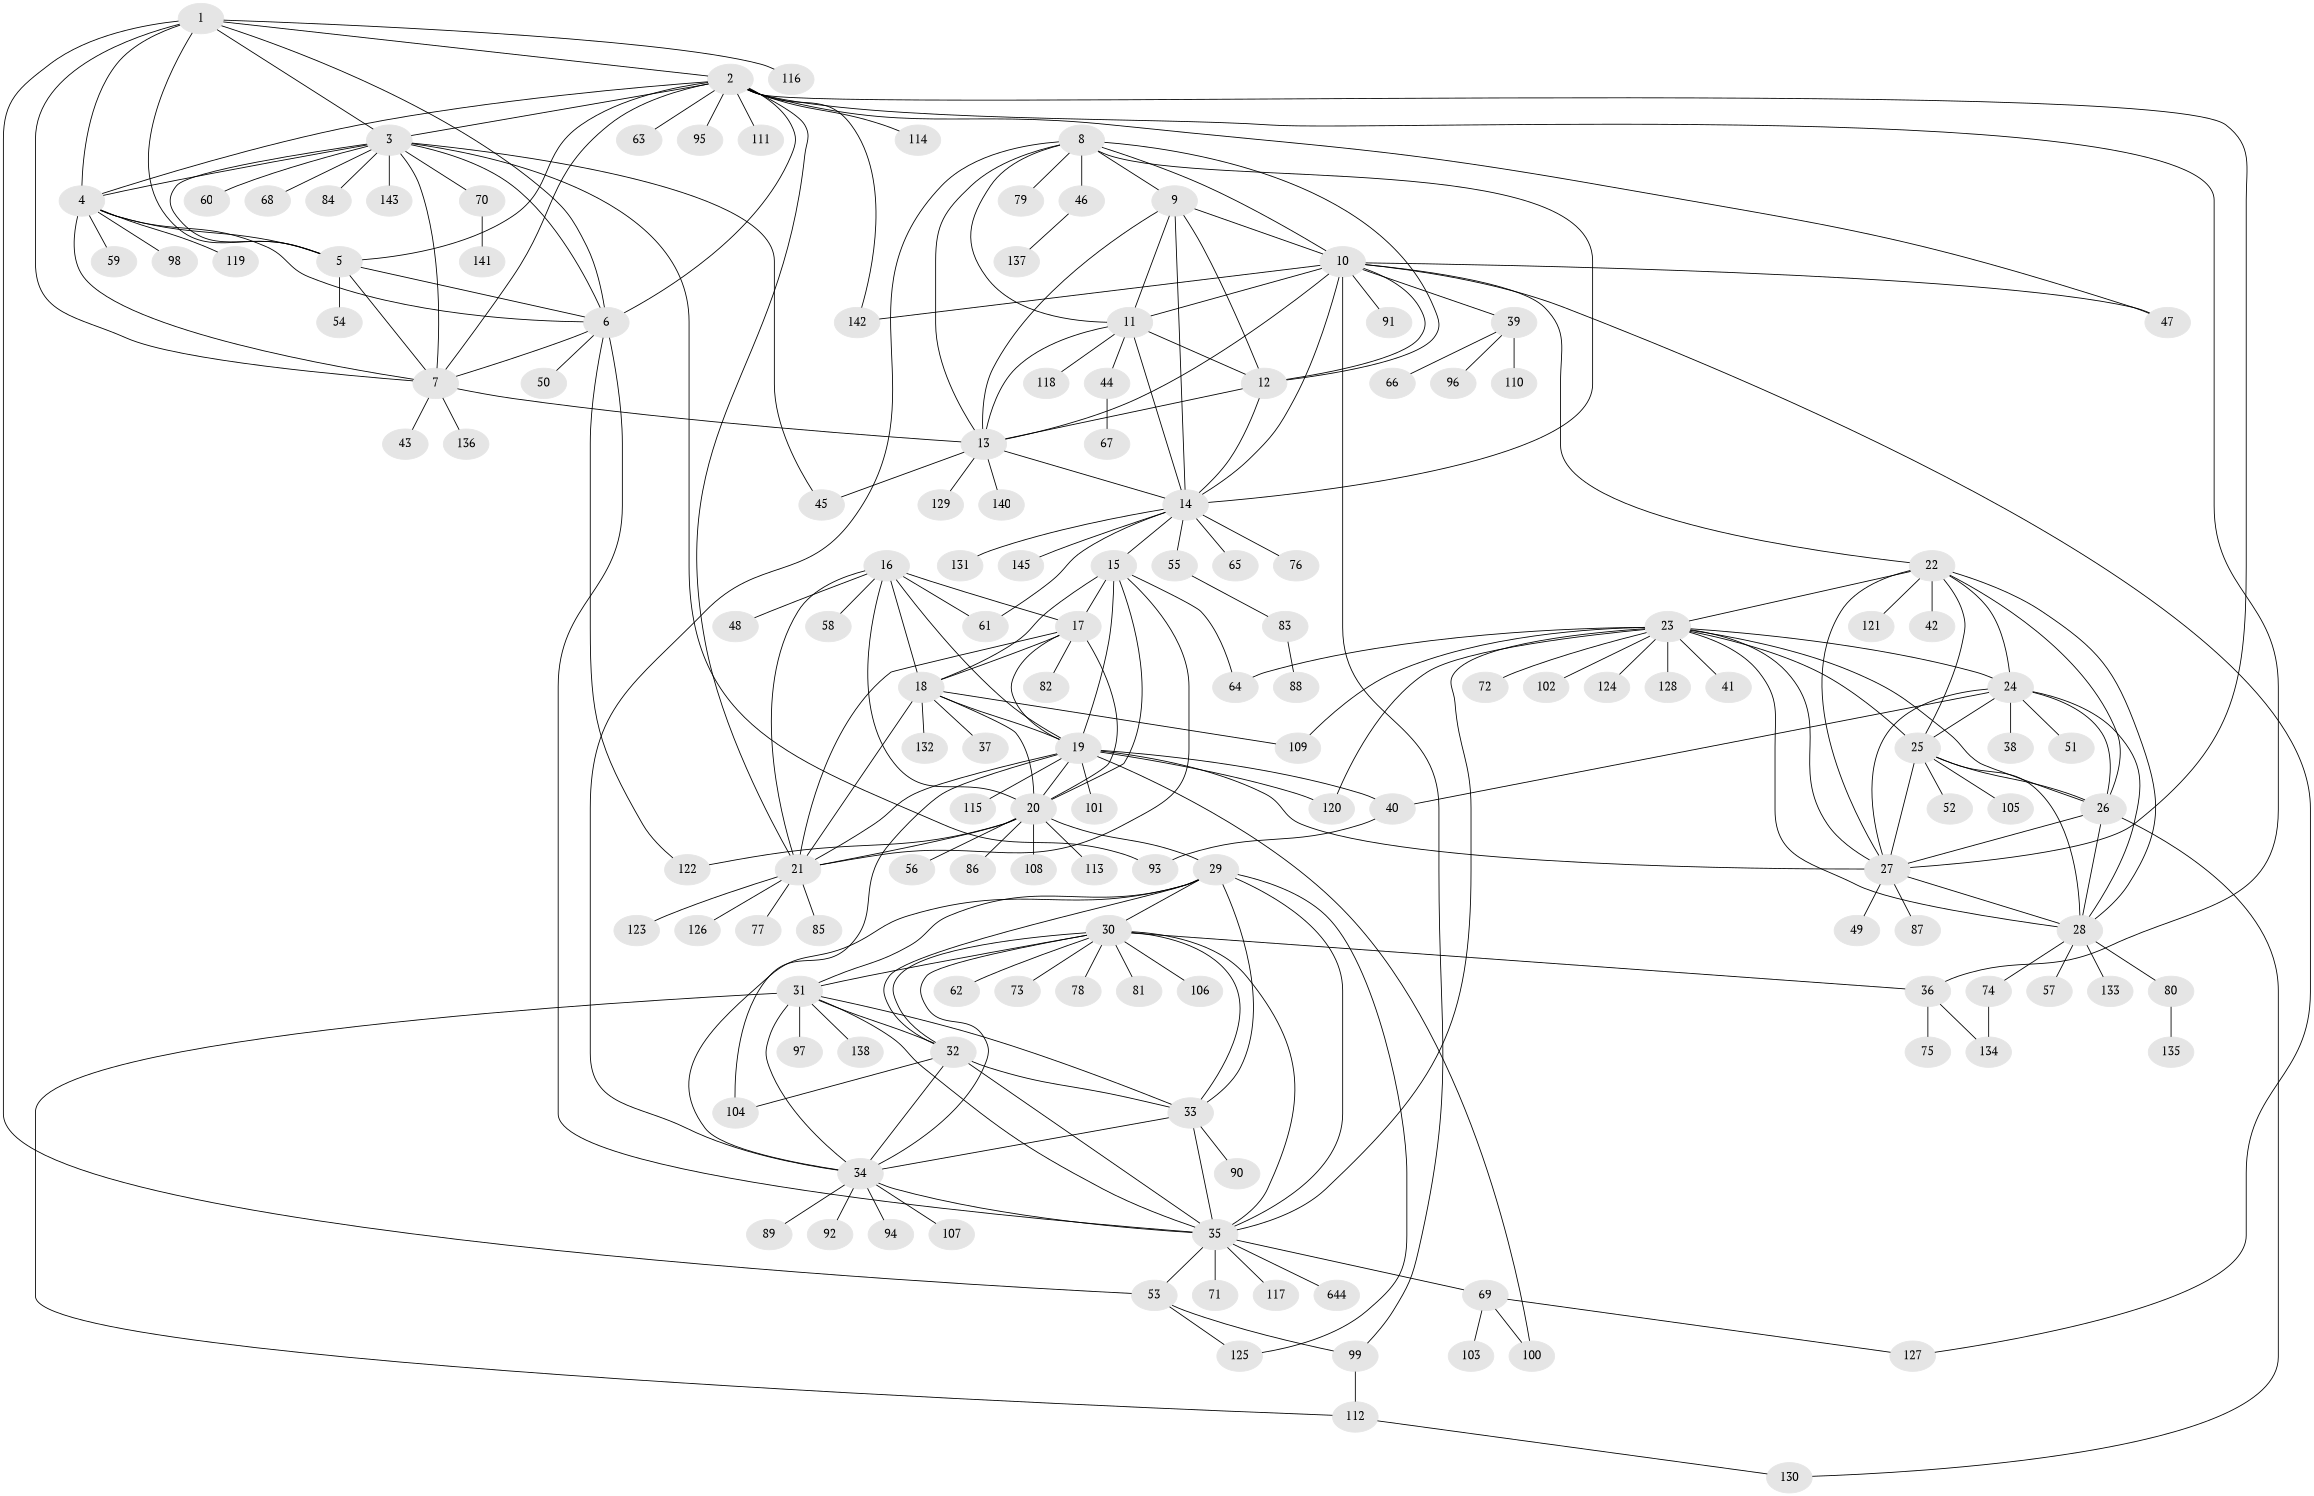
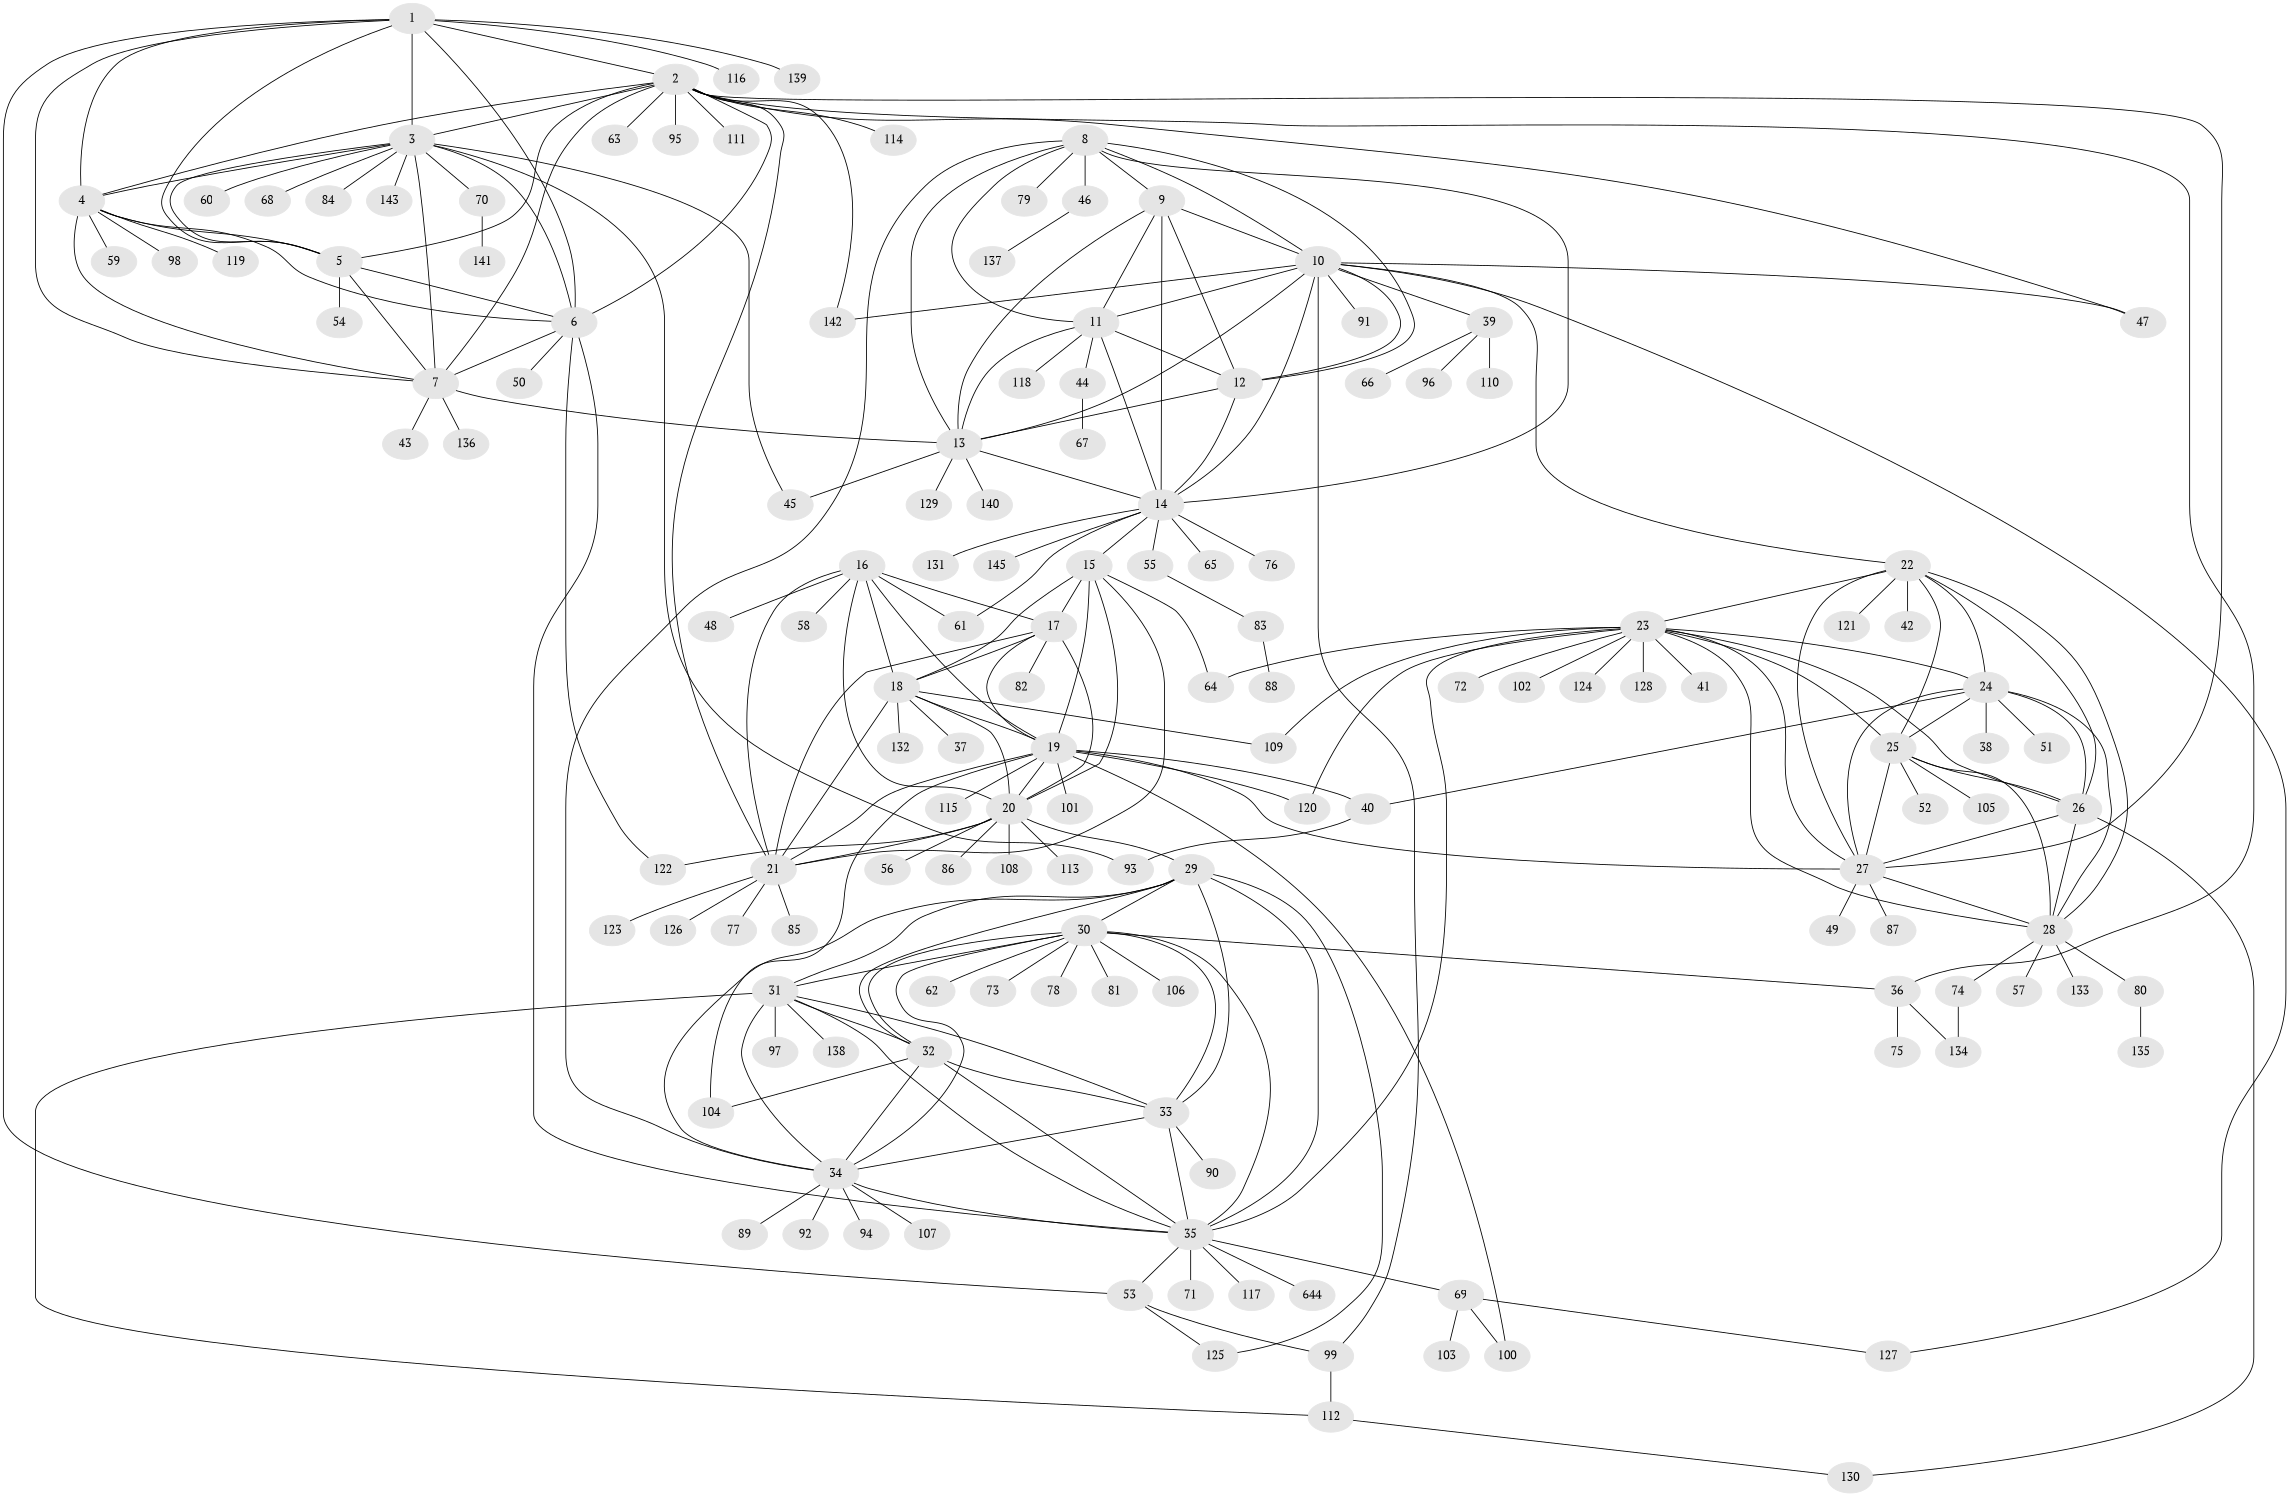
  graph {
    fontname="PT Serif"
    node [color=gray90 fontname="PT Serif" style=filled]
    edge [fontname="PT Serif"]
    1
    2
    3
    4
    5
    6
    7
    53
    116
+   139
    21
    27
    36
    47
    63
    95
    111
    114
    142
    45
    60
    68
    70
    84
    93
    143
    59
    98
    119
    54
    35
    50
    122
    13
    43
    136
    99
    125
    77
    85
    123
    126
    28
    49
    87
    75
    134
    141
    69
    71
    117
    n52 [label=644]
    14
    129
    140
    8
    9
    10
    11
    12
    34
    46
    79
    22
    39
    91
    127
    44
    118
    15
    55
    61
    65
    76
    131
    145
    89
    92
    94
    107
    137
    23
    24
    25
    26
    42
    121
    66
    96
    110
    112
    67
    17
    18
    19
    20
    64
    83
    16
    48
    58
    82
    37
    109
    132
    40
    100
    101
    104
    115
    120
    29
    56
    86
    108
    113
    30
    31
    32
    33
    41
    72
    102
    124
    128
    38
    51
    52
    105
    130
    57
    74
    80
    133
    135
    62
    73
    78
    81
    106
    97
    138
    90
    103
    88
    1 -- 2
    1 -- 3
    1 -- 4
    1 -- 5
    1 -- 6
    1 -- 7
    1 -- 53
    1 -- 116
+   1 -- 139
    2 -- 3
    2 -- 4
    2 -- 5
    2 -- 6
    2 -- 7
    2 -- 21
    2 -- 27
    2 -- 36
    2 -- 47
    2 -- 63
    2 -- 95
    2 -- 111
    2 -- 114
    2 -- 142
    3 -- 4
    3 -- 5
    3 -- 6
    3 -- 7
    3 -- 45
    3 -- 60
    3 -- 68
    3 -- 70
    3 -- 84
    3 -- 93
    3 -- 143
    4 -- 5
    4 -- 6
    4 -- 7
    4 -- 59
    4 -- 98
    4 -- 119
    5 -- 6
    5 -- 7
    5 -- 54
    6 -- 7
    6 -- 35
    6 -- 50
    6 -- 122
    7 -- 13
    7 -- 43
    7 -- 136
    53 -- 99
    53 -- 125
    21 -- 77
    21 -- 85
    21 -- 123
    21 -- 126
    27 -- 28
    27 -- 49
    27 -- 87
    36 -- 75
    36 -- 134
    70 -- 141
    35 -- 53
    35 -- 69
    35 -- 71
    35 -- 117
    35 -- n52
    13 -- 45
    13 -- 14
    13 -- 129
    13 -- 140
    99 -- 112
    28 -- 57
    28 -- 74
    28 -- 80
    28 -- 133
    69 -- 127
    69 -- 100
    69 -- 103
    14 -- 15
    14 -- 55
    14 -- 61
    14 -- 65
    14 -- 76
    14 -- 131
    14 -- 145
    8 -- 13
    8 -- 14
    8 -- 9
    8 -- 10
    8 -- 11
    8 -- 12
    8 -- 34
    8 -- 46
    8 -- 79
    9 -- 13
    9 -- 14
    9 -- 10
    9 -- 11
    9 -- 12
    10 -- 47
    10 -- 142
    10 -- 13
    10 -- 99
    10 -- 14
    10 -- 11
    10 -- 12
    10 -- 22
    10 -- 39
    10 -- 91
    10 -- 127
    11 -- 13
    11 -- 14
    11 -- 12
    11 -- 44
    11 -- 118
    12 -- 13
    12 -- 14
    34 -- 35
    34 -- 89
    34 -- 92
    34 -- 94
    34 -- 107
    46 -- 137
    22 -- 27
    22 -- 28
    22 -- 23
    22 -- 24
    22 -- 25
    22 -- 26
    22 -- 42
    22 -- 121
    39 -- 66
    39 -- 96
    39 -- 110
    44 -- 67
    15 -- 21
    15 -- 17
    15 -- 18
    15 -- 19
    15 -- 20
    15 -- 64
    55 -- 83
    23 -- 27
    23 -- 35
    23 -- 28
    23 -- 24
    23 -- 25
    23 -- 26
    23 -- 64
    23 -- 109
    23 -- 120
    23 -- 41
    23 -- 72
    23 -- 102
    23 -- 124
    23 -- 128
    24 -- 27
    24 -- 28
    24 -- 25
    24 -- 26
    24 -- 40
    24 -- 38
    24 -- 51
    25 -- 27
    25 -- 28
    25 -- 26
    25 -- 52
    25 -- 105
    26 -- 27
    26 -- 28
    26 -- 130
    112 -- 130
    17 -- 21
    17 -- 18
    17 -- 19
    17 -- 20
    17 -- 82
    18 -- 21
    18 -- 19
    18 -- 20
    18 -- 37
    18 -- 109
    18 -- 132
    19 -- 21
    19 -- 27
    19 -- 20
    19 -- 40
    19 -- 100
    19 -- 101
    19 -- 104
    19 -- 115
    19 -- 120
    20 -- 21
    20 -- 122
    20 -- 29
    20 -- 56
    20 -- 86
    20 -- 108
    20 -- 113
    83 -- 88
    16 -- 21
    16 -- 61
    16 -- 17
    16 -- 18
    16 -- 19
    16 -- 20
    16 -- 48
    16 -- 58
    40 -- 93
    29 -- 35
    29 -- 125
    29 -- 34
    29 -- 30
    29 -- 31
    29 -- 32
    29 -- 33
    30 -- 36
    30 -- 35
    30 -- 34
    30 -- 31
    30 -- 32
    30 -- 33
    30 -- 62
    30 -- 73
    30 -- 78
    30 -- 81
    30 -- 106
    31 -- 35
    31 -- 34
    31 -- 112
    31 -- 32
    31 -- 33
    31 -- 97
    31 -- 138
    32 -- 35
    32 -- 34
    32 -- 104
    32 -- 33
    33 -- 35
    33 -- 34
    33 -- 90
    74 -- 134
    80 -- 135
  }
